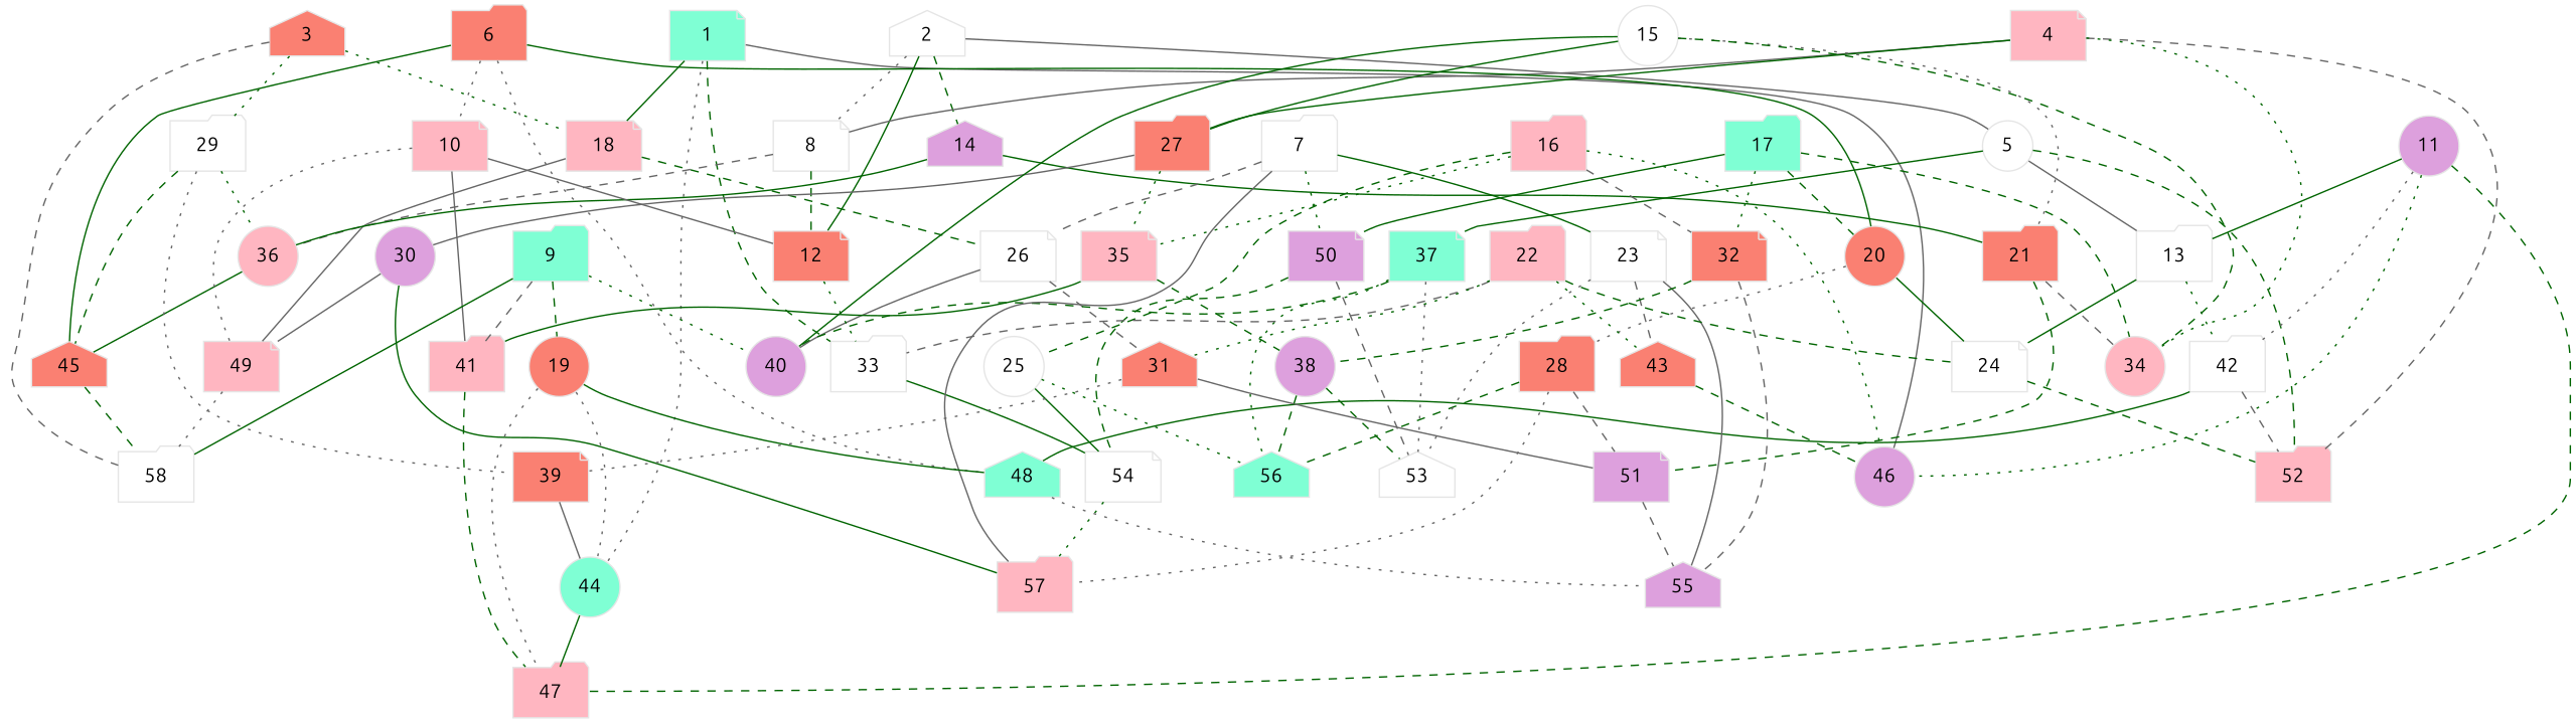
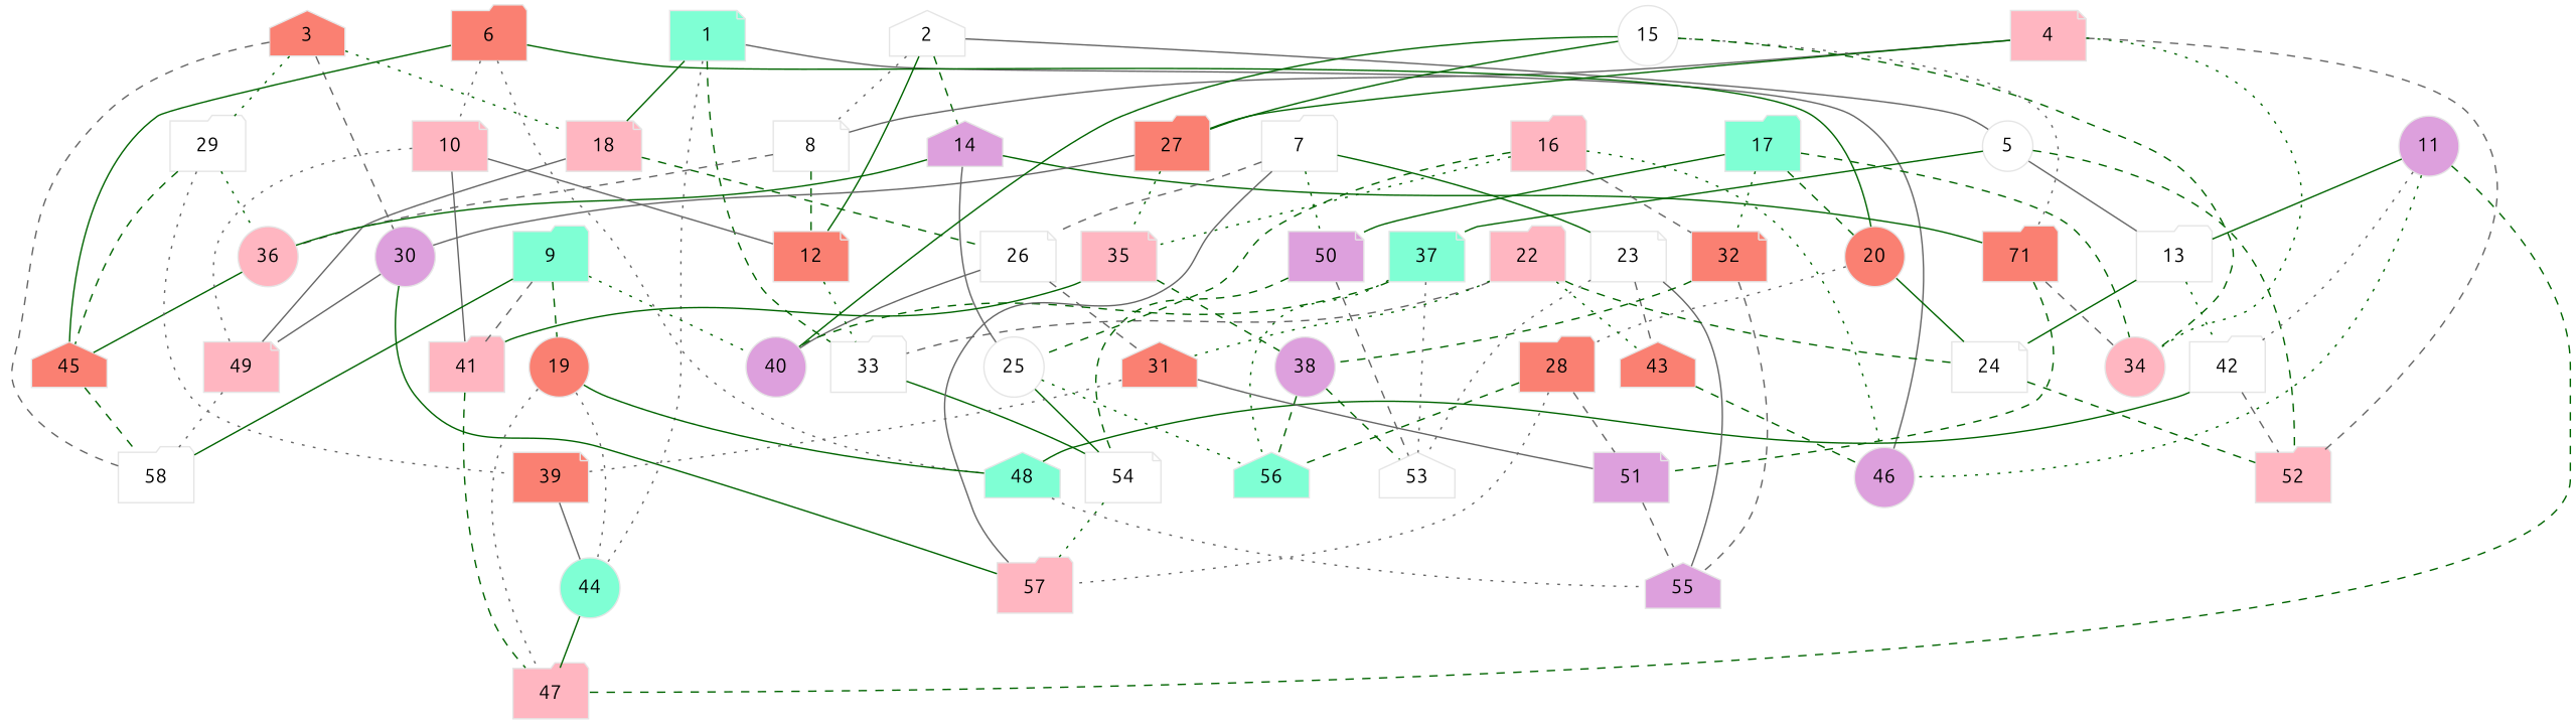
  graph {
    fontname=Ubuntu
    node [color=gray90 fillcolor=white fontname=Ubuntu shape=folder style=filled]
    edge [color=darkgreen fontname=Ubuntu style=dashed]
    1 [fillcolor=aquamarine shape=note]
    18 [fillcolor=lightpink shape=note]
    33
    44 [fillcolor=aquamarine shape=circle]
    46 [fillcolor=plum shape=circle]
    26 [shape=note]
    49 [fillcolor=lightpink shape=note]
    54 [shape=note]
    47 [fillcolor=lightpink]
    2 [shape=house]
    5 [shape=circle]
    8 [shape=note]
    12 [fillcolor=salmon shape=note]
    14 [fillcolor=plum shape=house]
    52 [fillcolor=lightpink]
    13
    37 [fillcolor=aquamarine shape=note]
    36 [fillcolor=lightpink shape=circle]
-   21 [fillcolor=salmon]
+   21 [fillcolor=salmon label=71]
    25 [shape=circle]
    3 [fillcolor=salmon shape=house]
    29
    30 [fillcolor=plum shape=circle]
    58
    45 [fillcolor=salmon shape=house]
    39 [fillcolor=salmon shape=note]
    57 [fillcolor=lightpink]
    4 [fillcolor=lightpink shape=note]
    27 [fillcolor=salmon]
    34 [fillcolor=lightpink shape=circle]
    35 [fillcolor=lightpink shape=note]
    42
    24 [shape=note]
    40 [fillcolor=plum shape=circle]
    53 [shape=house]
    56 [fillcolor=aquamarine shape=house]
    6 [fillcolor=salmon]
    10 [fillcolor=lightpink shape=note]
    20 [fillcolor=salmon shape=circle]
    48 [fillcolor=aquamarine shape=house]
    41 [fillcolor=lightpink]
    28 [fillcolor=salmon]
    55 [fillcolor=plum shape=house]
    23 [shape=note]
    7
    50 [fillcolor=plum shape=note]
    43 [fillcolor=salmon shape=house]
    31 [fillcolor=salmon shape=house]
    9 [fillcolor=aquamarine]
    19 [fillcolor=salmon shape=circle]
    11 [fillcolor=plum shape=circle]
    51 [fillcolor=plum shape=note]
    15 [shape=circle]
    16 [fillcolor=lightpink]
    32 [fillcolor=salmon shape=note]
    38 [fillcolor=plum shape=circle]
    17 [fillcolor=aquamarine]
    22 [fillcolor=lightpink]
    1 -- 18 [style=solid]
    1 -- 33
    1 -- 44 [color=gray40 style=dotted]
    1 -- 46 [color=gray40 style=solid]
    18 -- 26
    18 -- 49 [color=gray40 style=solid]
    33 -- 54 [style=solid]
    44 -- 47 [style=solid]
    26 -- 40 [color=gray40 style=solid]
    26 -- 31 [color=gray40]
    49 -- 58 [color=gray40 style=dotted]
    54 -- 57 [style=dotted]
    2 -- 5 [color=gray40 style=solid]
    2 -- 8 [color=gray40 style=dotted]
    2 -- 12 [style=solid]
    2 -- 14
    5 -- 52
    5 -- 13 [color=gray40 style=solid]
    5 -- 37 [style=solid]
    8 -- 12
    8 -- 36 [color=gray40]
    12 -- 33 [style=dotted]
    14 -- 36 [style=solid]
    14 -- 21 [style=solid]
+   14 -- 25 [color=gray40 style=solid]
    13 -- 42 [style=dotted]
    13 -- 24 [style=solid]
    37 -- 40
    37 -- 53 [color=gray40 style=dotted]
    37 -- 56 [style=dotted]
    36 -- 45 [style=solid]
    21 -- 34 [color=gray40]
    21 -- 51
    25 -- 54 [style=solid]
    25 -- 56 [style=dotted]
    3 -- 18 [style=dotted]
    3 -- 29 [style=dotted]
+   3 -- 30 [color=gray40]
    3 -- 58 [color=gray40]
    29 -- 36 [style=dotted]
    29 -- 45
    29 -- 39 [color=gray40 style=dotted]
    30 -- 49 [color=gray40 style=solid]
    30 -- 57 [style=solid]
    45 -- 58
    39 -- 44 [color=gray40 style=solid]
    4 -- 8 [color=gray40 style=solid]
    4 -- 52 [color=gray40]
    4 -- 27 [style=solid]
    4 -- 34 [style=dotted]
    27 -- 30 [color=gray40 style=solid]
    27 -- 35 [style=dotted]
    35 -- 41 [style=solid]
    35 -- 38
    42 -- 52 [color=gray40]
    42 -- 48 [style=solid]
    24 -- 52
    6 -- 45 [style=solid]
    6 -- 10 [color=gray40 style=dotted]
    6 -- 20 [style=solid]
    6 -- 48 [color=gray40 style=dotted]
    10 -- 49 [color=gray40 style=dotted]
    10 -- 12 [color=gray40 style=solid]
    10 -- 41 [color=gray40 style=solid]
    20 -- 24 [style=solid]
    20 -- 28 [color=gray40 style=dotted]
    48 -- 55 [color=gray40 style=dotted]
    41 -- 47
    28 -- 57 [color=gray40 style=dotted]
    28 -- 56
    28 -- 51 [color=gray40]
    23 -- 53 [color=gray40 style=dotted]
    23 -- 55 [color=gray40 style=solid]
    23 -- 43 [color=gray40]
    7 -- 26 [color=gray40]
    7 -- 57 [color=gray40 style=solid]
    7 -- 23 [style=solid]
    7 -- 50 [style=dotted]
    50 -- 54
    50 -- 53 [color=gray40]
    43 -- 46
    31 -- 39 [color=gray40 style=dotted]
    31 -- 51 [color=gray40 style=solid]
    9 -- 58 [style=solid]
    9 -- 40 [style=dotted]
    9 -- 41 [color=gray40]
    9 -- 19
    19 -- 44 [color=gray40 style=dotted]
    19 -- 47 [color=gray40 style=dotted]
    19 -- 48 [style=solid]
    11 -- 46 [style=dotted]
    11 -- 47
    11 -- 13 [style=solid]
    11 -- 42 [color=gray40 style=dotted]
    51 -- 55 [color=gray40]
    15 -- 21 [color=gray40 style=dotted]
    15 -- 27 [style=solid]
    15 -- 34
    15 -- 40 [style=solid]
    16 -- 46 [style=dotted]
    16 -- 25
    16 -- 35 [style=dotted]
    16 -- 32 [color=gray40]
    32 -- 55 [color=gray40]
    32 -- 38
    38 -- 53
    38 -- 56
    17 -- 34
    17 -- 20
    17 -- 50 [style=solid]
    17 -- 32 [style=dotted]
    22 -- 33 [color=gray40]
    22 -- 24
    22 -- 43 [style=dotted]
    22 -- 31 [style=dotted]
  }
